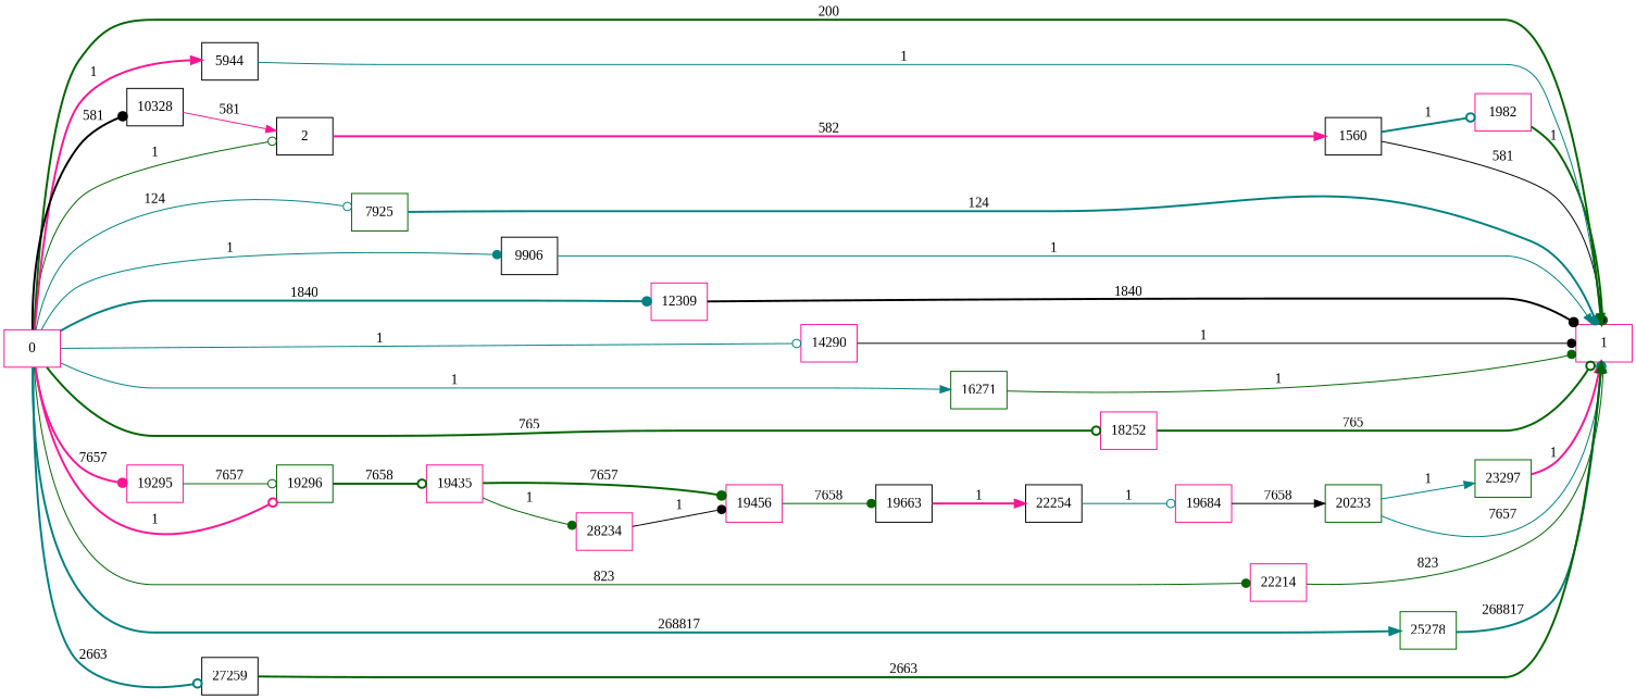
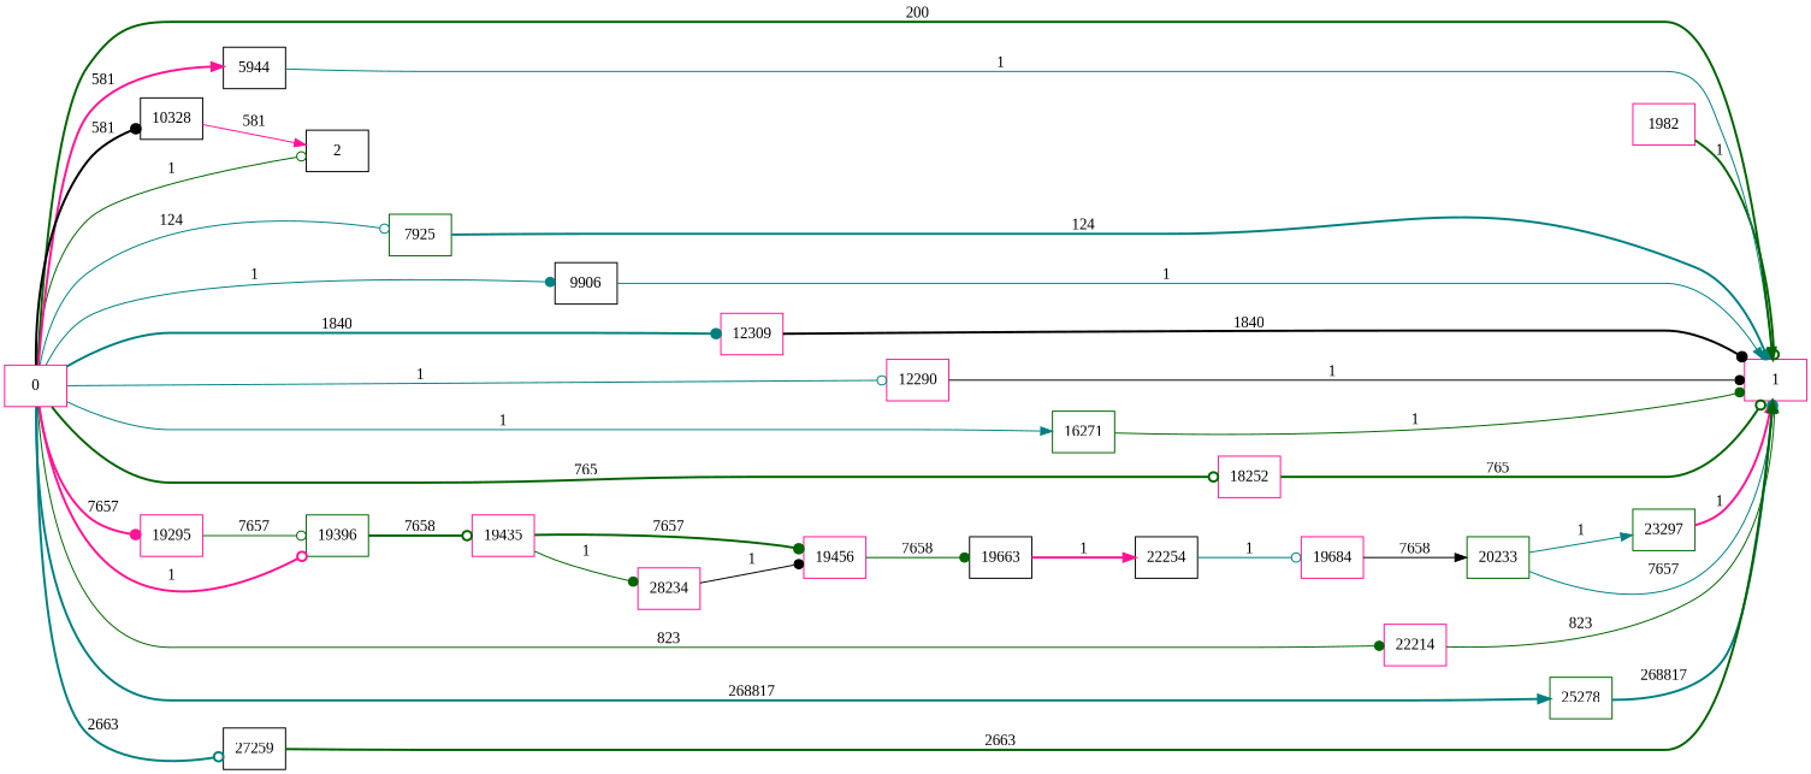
  digraph {
    fontname="Liberation Serif"
    rankdir=LR
    node [color=deeppink fontname="Liberation Serif" shape=rectangle]
    edge [arrowhead=normal color=teal fontname="Liberation Serif" style=bold]
    2 [color=black]
-   1560 [color=black]
    1
    1982
    5944 [color=black]
    7925 [color=darkgreen]
    9906 [color=black]
    10328 [color=black]
    12309
-   14290
+   14290 [label=12290]
    16271 [color=darkgreen]
    18252
-   19296 [color=darkgreen]
+   19296 [color=darkgreen label=19396]
    19295
    19435
    19456
    n17 [label=28234]
    19663 [color=black]
    22254 [color=black]
    20233 [color=darkgreen]
    19684
    23297 [color=darkgreen]
    22214
    25278 [color=darkgreen]
    27259 [color=black]
    0
-   2 -> 1560 [color=deeppink label=582]
-   1560 -> 1 [arrowhead=dot color=black label=581 style=solid]
-   1560 -> 1982 [arrowhead=odot label=1]
    1982 -> 1 [arrowhead=odot color=darkgreen label=1]
    5944 -> 1 [label=1 style=solid]
    7925 -> 1 [arrowhead=dot label=124]
    9906 -> 1 [label=1 style=solid]
    10328 -> 2 [color=deeppink label=581 style=solid]
    12309 -> 1 [arrowhead=dot color=black label=1840]
    14290 -> 1 [arrowhead=dot color=black label=1 style=solid]
    16271 -> 1 [arrowhead=dot color=darkgreen label=1 style=solid]
    18252 -> 1 [arrowhead=odot color=darkgreen label=765]
    19296 -> 19435 [arrowhead=odot color=darkgreen label=7658]
    19295 -> 19296 [arrowhead=odot color=darkgreen label=7657 style=solid]
    19435 -> 19456 [arrowhead=dot color=darkgreen label=7657]
    19435 -> n17 [arrowhead=dot color=darkgreen label=1 style=solid]
    19456 -> 19663 [arrowhead=dot color=darkgreen label=7658 style=solid]
    n17 -> 19456 [arrowhead=dot color=black label=1 style=solid]
    19663 -> 22254 [color=deeppink label=1]
    22254 -> 19684 [arrowhead=odot label=1 style=solid]
    20233 -> 1 [label=7657 style=solid]
    20233 -> 23297 [label=1 style=solid]
    19684 -> 20233 [color=black label=7658 style=solid]
    23297 -> 1 [color=deeppink label=1]
    22214 -> 1 [color=darkgreen label=823 style=solid]
    25278 -> 1 [arrowhead=dot label=268817]
    27259 -> 1 [color=darkgreen label=2663]
    0 -> 2 [arrowhead=odot color=darkgreen label=1 style=solid]
    0 -> 1 [color=darkgreen label=200]
-   0 -> 5944 [color=deeppink label=1]
+   0 -> 5944 [color=deeppink label=581]
    0 -> 7925 [arrowhead=odot label=124 style=solid]
    0 -> 9906 [arrowhead=dot label=1 style=solid]
    0 -> 10328 [arrowhead=dot color=black label=581]
    0 -> 12309 [arrowhead=dot label=1840]
    0 -> 14290 [arrowhead=odot label=1 style=solid]
    0 -> 16271 [label=1 style=solid]
    0 -> 18252 [arrowhead=odot color=darkgreen label=765]
    0 -> 19296 [arrowhead=odot color=deeppink label=1]
    0 -> 19295 [arrowhead=dot color=deeppink label=7657]
    0 -> 22214 [arrowhead=dot color=darkgreen label=823 style=solid]
    0 -> 25278 [label=268817]
    0 -> 27259 [arrowhead=odot label=2663]
  }
